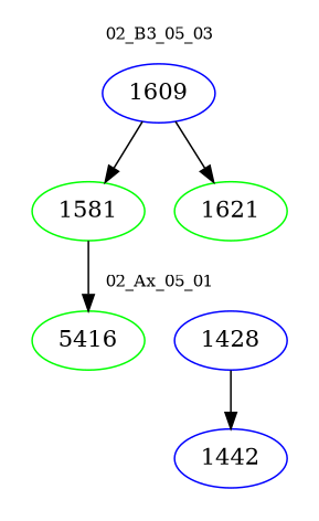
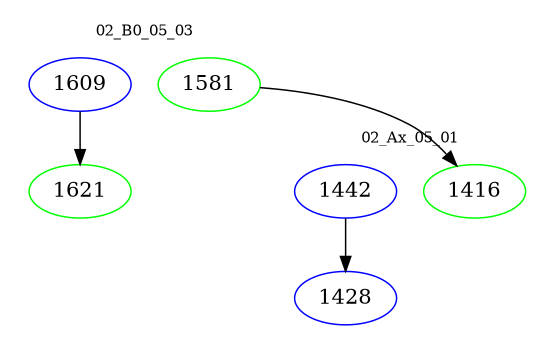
  digraph {
    node [color=blue]
    edge [color=black]
    n1 [label=1428]
-   n2 [color=green label=5416]
+   n2 [color=green label=1416]
    n3 [label=1442]
    n4 [label=1609]
    n5 [color=green label=1581]
    n6 [color=green label=1621]
    subgraph cluster_1 {
      color=white
      fontsize=10
      label="02_Ax_05_01"
      n1
      n2
      n3
    }
    subgraph cluster_2 {
      color=white
      fontsize=10
-     label="02_B3_05_03"
+     label="02_B0_05_03"
      n4
      n5
      n6
    }
-   n1 -> n3
-   n4 -> n5
+   n3 -> n1
    n4 -> n6
    n5 -> n2
  }
